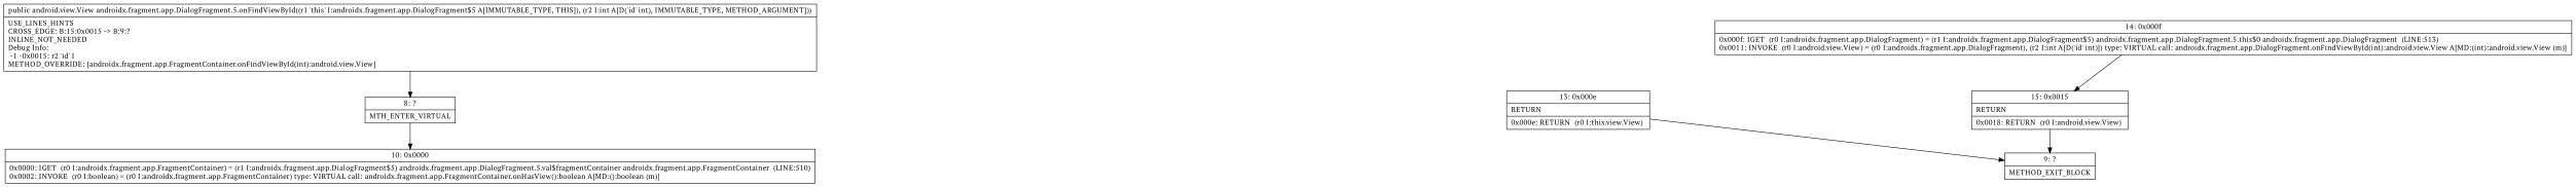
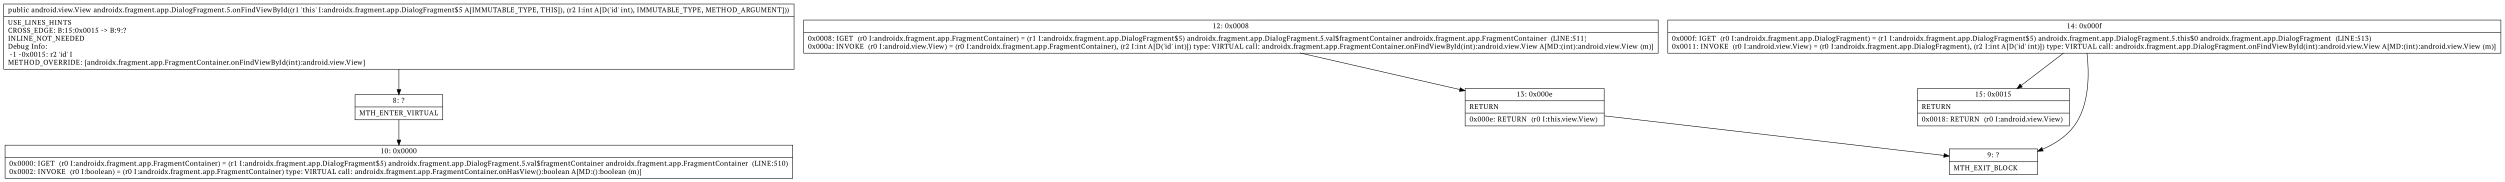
  digraph {
    fontname="PT Serif"
    node [fontname="PT Serif" shape=record]
    edge [fontname="PT Serif"]
    n1 [label="{8\:\ ?|MTH_ENTER_VIRTUAL\l}"]
    n2 [label="{10\:\ 0x0000|0x0000: IGET  (r0 I:androidx.fragment.app.FragmentContainer) = (r1 I:androidx.fragment.app.DialogFragment$5) androidx.fragment.app.DialogFragment.5.val$fragmentContainer androidx.fragment.app.FragmentContainer  (LINE:510)\l0x0002: INVOKE  (r0 I:boolean) = (r0 I:androidx.fragment.app.FragmentContainer) type: VIRTUAL call: androidx.fragment.app.FragmentContainer.onHasView():boolean A[MD:():boolean (m)]\l}"]
+   n3 [label="{12\:\ 0x0008|0x0008: IGET  (r0 I:androidx.fragment.app.FragmentContainer) = (r1 I:androidx.fragment.app.DialogFragment$5) androidx.fragment.app.DialogFragment.5.val$fragmentContainer androidx.fragment.app.FragmentContainer  (LINE:511)\l0x000a: INVOKE  (r0 I:android.view.View) = (r0 I:androidx.fragment.app.FragmentContainer), (r2 I:int A[D('id' int)]) type: VIRTUAL call: androidx.fragment.app.FragmentContainer.onFindViewById(int):android.view.View A[MD:(int):android.view.View (m)]\l}"]
    n4 [label="{13\:\ 0x000e|RETURN\l|0x000e: RETURN  (r0 I:this.view.View) \l}"]
    n5 [label="{14\:\ 0x000f|0x000f: IGET  (r0 I:androidx.fragment.app.DialogFragment) = (r1 I:androidx.fragment.app.DialogFragment$5) androidx.fragment.app.DialogFragment.5.this$0 androidx.fragment.app.DialogFragment  (LINE:513)\l0x0011: INVOKE  (r0 I:android.view.View) = (r0 I:androidx.fragment.app.DialogFragment), (r2 I:int A[D('id' int)]) type: VIRTUAL call: androidx.fragment.app.DialogFragment.onFindViewById(int):android.view.View A[MD:(int):android.view.View (m)]\l}"]
    n6 [label="{15\:\ 0x0015|RETURN\l|0x0018: RETURN  (r0 I:android.view.View) \l}"]
-   n7 [label="{9\:\ ?|METHOD_EXIT_BLOCK\l}"]
+   n7 [label="{9\:\ ?|MTH_EXIT_BLOCK\l}"]
    n8 [label="{public android.view.View androidx.fragment.app.DialogFragment.5.onFindViewById((r1 'this' I:androidx.fragment.app.DialogFragment$5 A[IMMUTABLE_TYPE, THIS]), (r2 I:int A[D('id' int), IMMUTABLE_TYPE, METHOD_ARGUMENT]))  | USE_LINES_HINTS\lCROSS_EDGE: B:15:0x0015 \-\> B:9:?\lINLINE_NOT_NEEDED\lDebug Info:\l  \-1 \-0x0015: r2 'id' I\lMETHOD_OVERRIDE: [androidx.fragment.app.FragmentContainer.onFindViewById(int):android.view.View]\l}"]
    n1 -> n2
+   n3 -> n4
    n4 -> n7
    n5 -> n6
-   n6 -> n7
+   n5 -> n7
    n8 -> n1
  }
